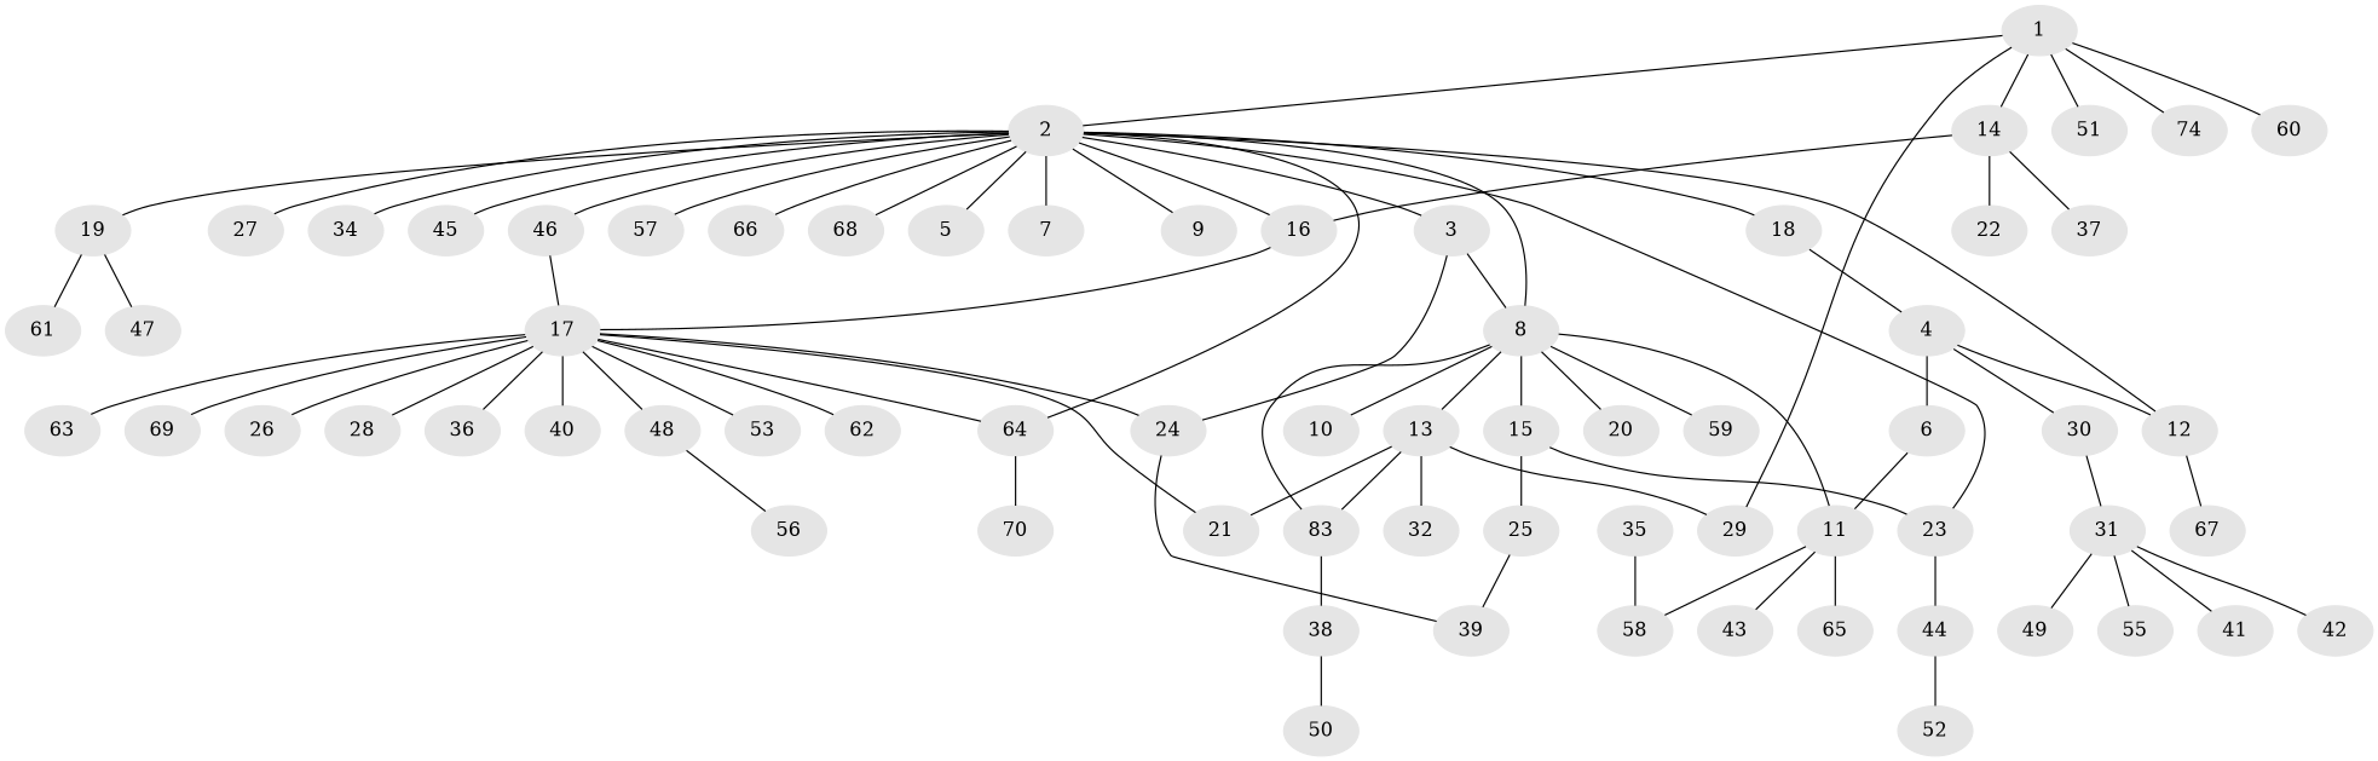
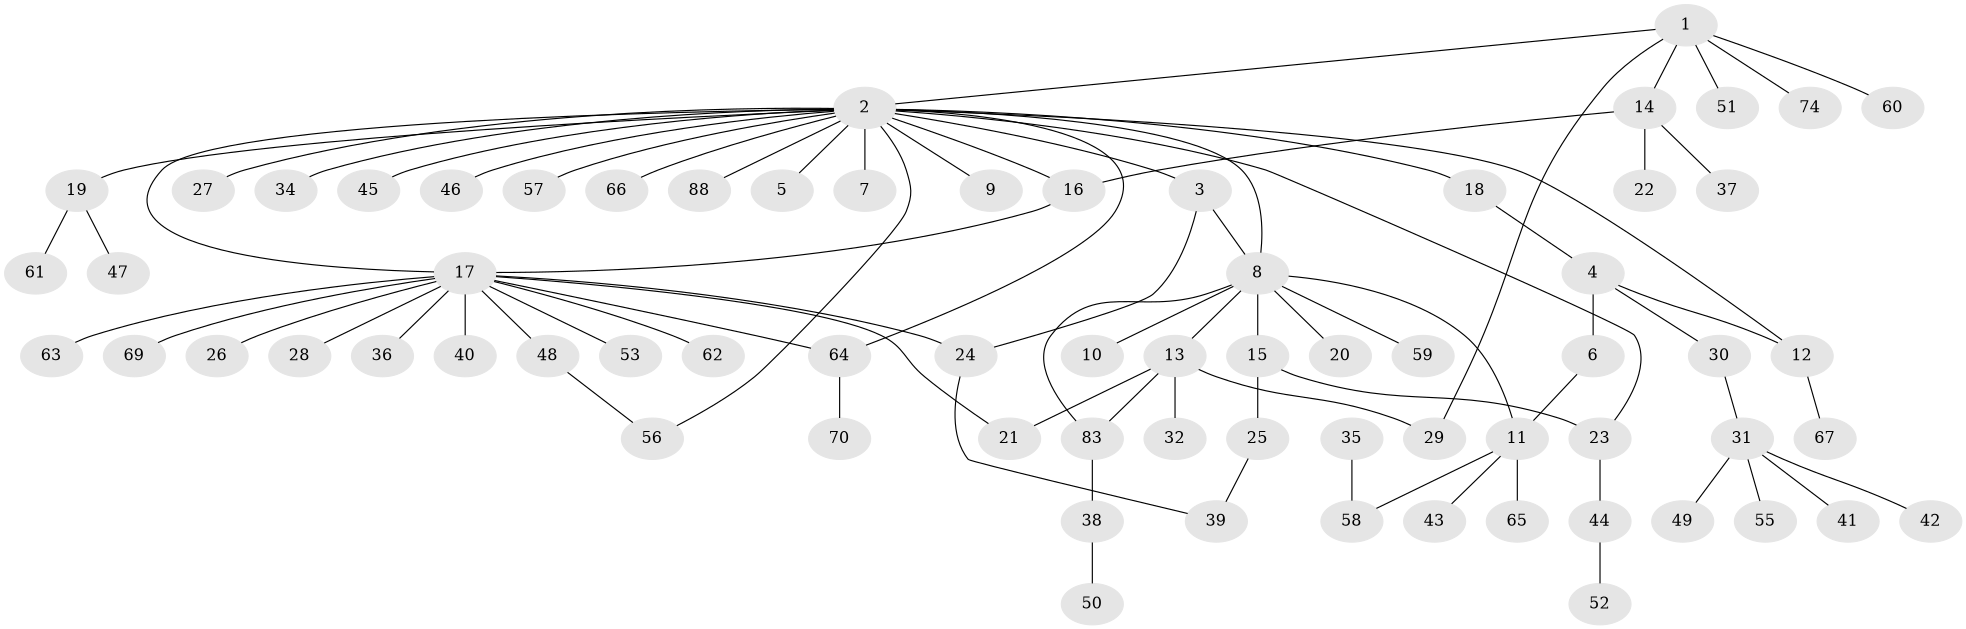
  graph {
    node [color=gray90 style=filled]
    edge [weight=1.0]
    1
    2
    14
    29
    51
    n6 [label=74]
    60
    3
    5
    7
    8
    9
    12
    16
    17
    18
    19
    23
    27
    34
    45
    46
    56
    57
    64
    66
-   68
+   68 [label=88]
    22
    37
    24
    4
    6
    30
    11
    10
    13
    15
    20
    n39 [label=83]
    59
    67
    21
    26
    28
    36
    40
    48
    53
    62
    63
    69
    47
    61
    44
    70
    39
    31
    43
    58
    65
    32
    25
    38
    35
    52
    41
    42
    49
    55
    50
    1 -- 2
    1 -- 14
    1 -- 29
    1 -- 51
    1 -- n6
    1 -- 60
    2 -- 3
    2 -- 5
    2 -- 7
    2 -- 8
    2 -- 9
    2 -- 12
    2 -- 16
-   46 -- 17
+   2 -- 17
    2 -- 18
    2 -- 19
    2 -- 23
    2 -- 27
    2 -- 34
    2 -- 45
    2 -- 46
+   2 -- 56
    2 -- 57
    2 -- 64
    2 -- 66
    2 -- 68
    14 -- 16
    14 -- 22
    14 -- 37
    3 -- 8
    3 -- 24
    8 -- 11
    8 -- 10
    8 -- 13
    8 -- 15
    8 -- 20
    8 -- n39
    8 -- 59
    12 -- 67
    16 -- 17
    17 -- 64
    17 -- 24
    17 -- 21
    17 -- 26
    17 -- 28
    17 -- 36
    17 -- 40
    17 -- 48
    17 -- 53
    17 -- 62
    17 -- 63
    17 -- 69
    18 -- 4
    19 -- 47
    19 -- 61
    23 -- 44
    64 -- 70
    24 -- 39
    4 -- 12
    4 -- 6
    4 -- 30
    6 -- 11
    30 -- 31
    11 -- 43
    11 -- 58
    11 -- 65
    13 -- 29
    13 -- n39
    13 -- 21
    13 -- 32
    15 -- 23
    15 -- 25
    n39 -- 38
    48 -- 56
    44 -- 52
    31 -- 41
    31 -- 42
    31 -- 49
    31 -- 55
    25 -- 39
    38 -- 50
    35 -- 58
  }
